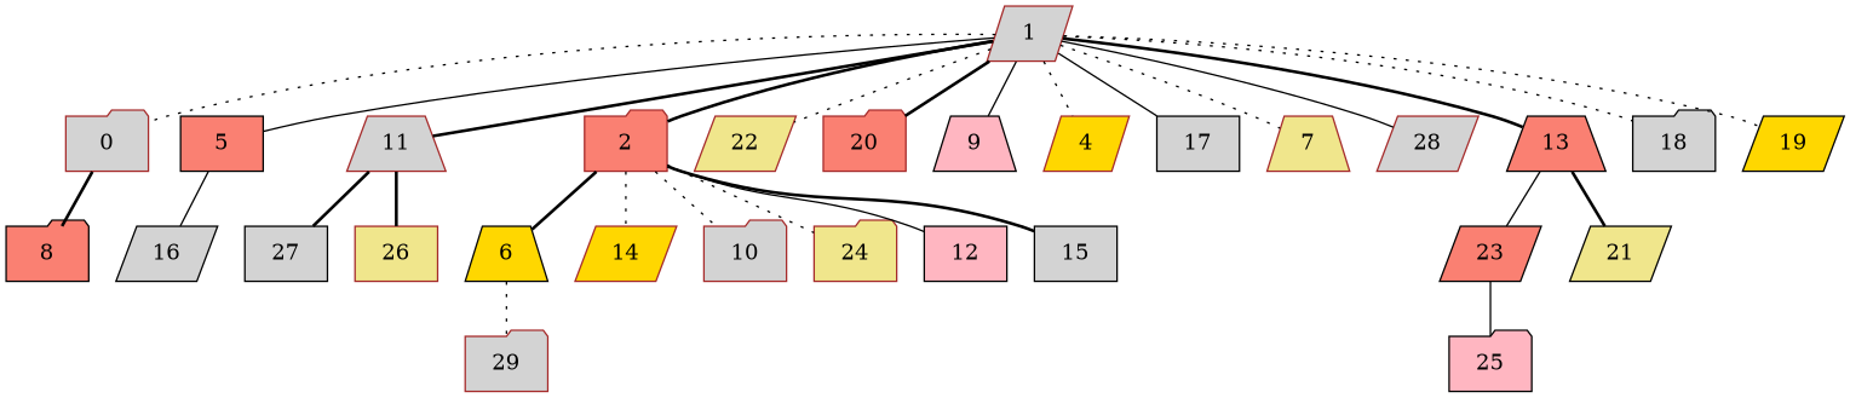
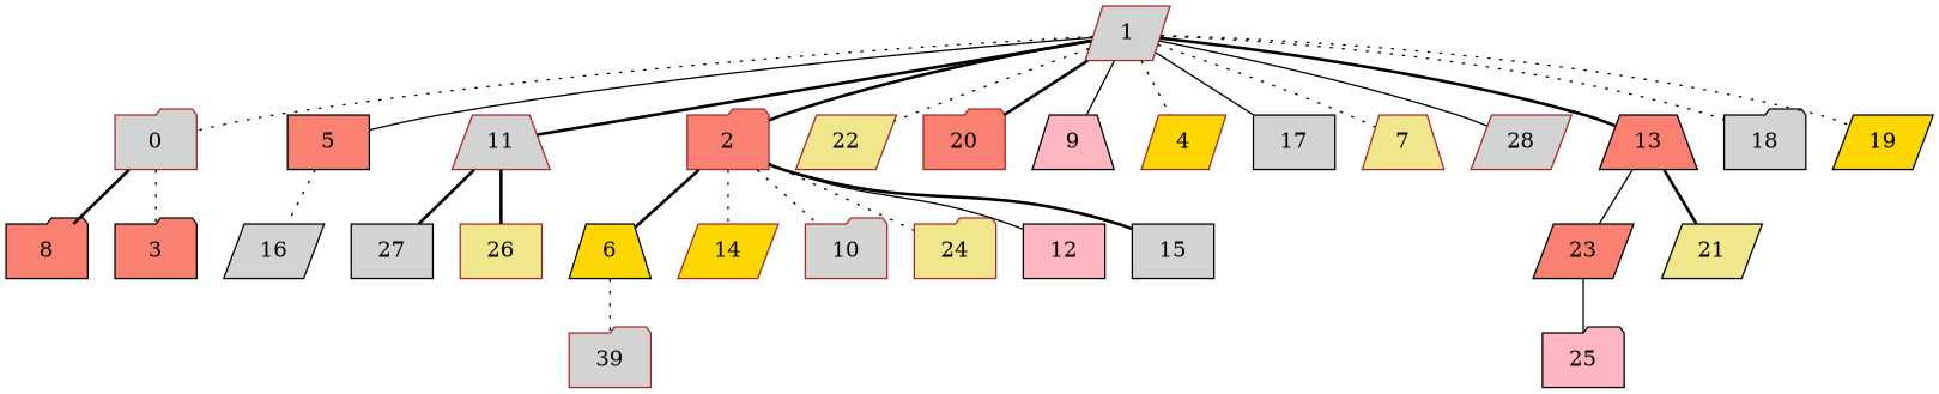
  graph {
    node [color=black fillcolor=lightgrey shape=folder style=filled]
    edge [style=dotted]
    0 [color=brown]
    8 [fillcolor=salmon]
+   3 [fillcolor=salmon]
    5 [fillcolor=salmon shape=box]
    16 [shape=parallelogram]
    11 [color=brown shape=trapezium]
    27 [shape=box]
    26 [color=brown fillcolor=khaki shape=box]
    1 [color=brown shape=parallelogram]
    2 [color=brown fillcolor=salmon]
    22 [color=brown fillcolor=khaki shape=parallelogram]
    20 [color=brown fillcolor=salmon]
    9 [fillcolor=lightpink shape=trapezium]
    4 [color=brown fillcolor=gold shape=parallelogram]
    17 [shape=box]
    7 [color=brown fillcolor=khaki shape=trapezium]
    28 [color=brown shape=parallelogram]
    13 [fillcolor=salmon shape=trapezium]
    18
    19 [fillcolor=gold shape=parallelogram]
    6 [fillcolor=gold shape=trapezium]
    14 [color=brown fillcolor=gold shape=parallelogram]
    10 [color=brown]
    24 [color=brown fillcolor=khaki]
    12 [fillcolor=lightpink shape=box]
    15 [shape=box]
    23 [fillcolor=salmon shape=parallelogram]
    21 [fillcolor=khaki shape=parallelogram]
-   29 [color=brown]
+   29 [color=brown label=39]
    25 [fillcolor=lightpink]
    0 -- 8 [style=bold]
-   5 -- 16 [style=solid]
+   0 -- 3
+   5 -- 16
    11 -- 27 [style=bold]
    11 -- 26 [style=bold]
    1 -- 0
    1 -- 5 [style=solid]
    1 -- 11 [style=bold]
    1 -- 2 [style=bold]
    1 -- 22
    1 -- 20 [style=bold]
    1 -- 9 [style=solid]
    1 -- 4
    1 -- 17 [style=solid]
    1 -- 7
    1 -- 28 [style=solid]
    1 -- 13 [style=bold]
    1 -- 18
    1 -- 19
    2 -- 6 [style=bold]
    2 -- 14
    2 -- 10
    2 -- 24
    2 -- 12 [style=solid]
    2 -- 15 [style=bold]
    13 -- 23 [style=solid]
    13 -- 21 [style=bold]
    6 -- 29
    23 -- 25 [style=solid]
  }
